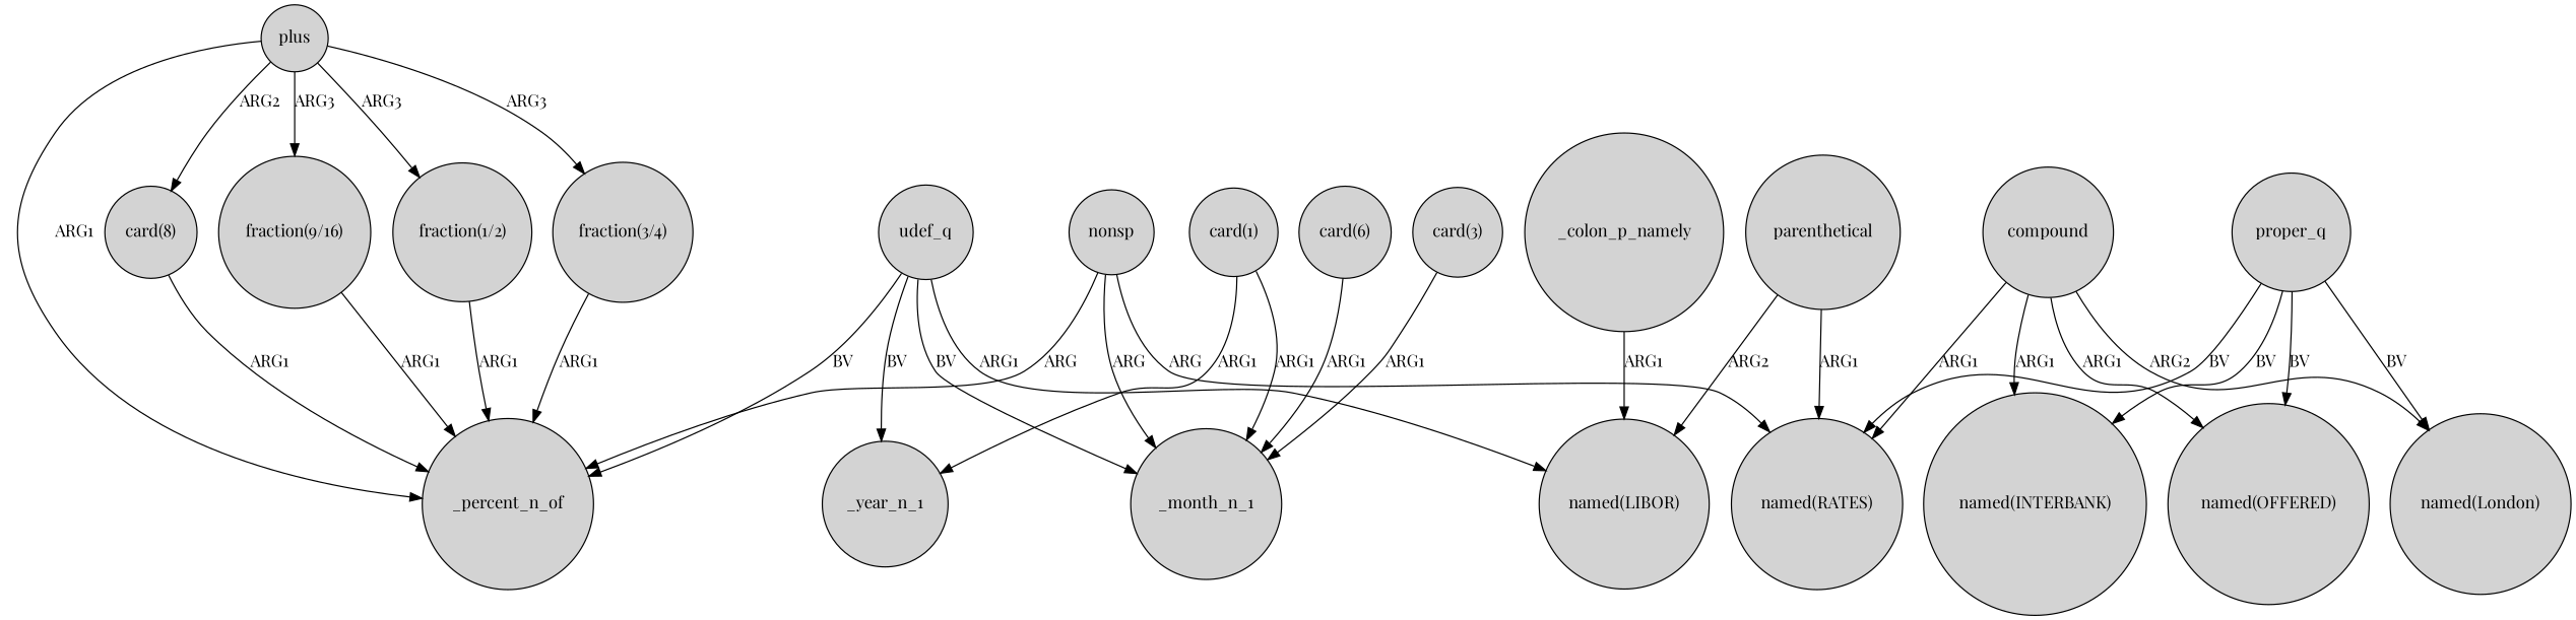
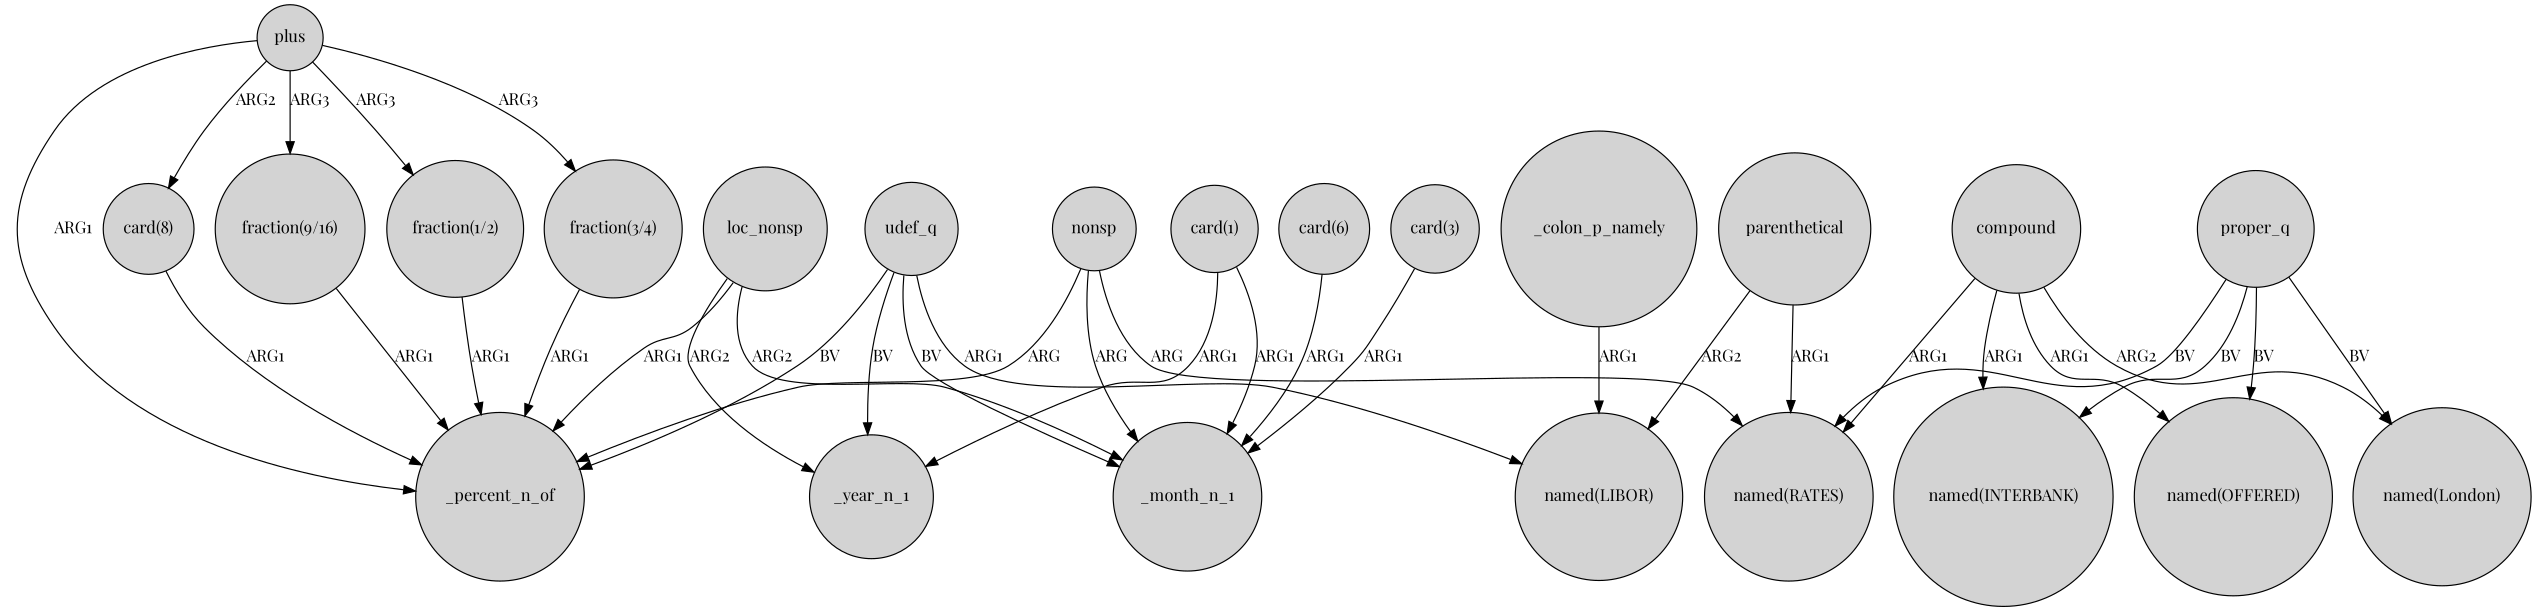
  digraph {
    fontname="Playfair Display"
    node [fontname="Playfair Display" shape=circle style=filled]
    edge [fontname="Playfair Display"]
    plus
    "card(8)"
    _percent_n_of
    "fraction(9/16)"
    "fraction(1/2)"
    "fraction(3/4)"
    compound
    "named(OFFERED)"
    "named(INTERBANK)"
    "named(RATES)"
    "named(London)"
    _colon_p_namely
    "named(LIBOR)"
    parenthetical
    "card(1)"
    _month_n_1
    _year_n_1
+   loc_nonsp
    proper_q
    udef_q
    n21 [label=nonsp]
    "card(6)"
    "card(3)"
    plus -> "card(8)" [label=ARG2]
    plus -> _percent_n_of [label=ARG1]
    plus -> "fraction(9/16)" [label=ARG3]
    plus -> "fraction(1/2)" [label=ARG3]
    plus -> "fraction(3/4)" [label=ARG3]
    "card(8)" -> _percent_n_of [label=ARG1]
    "fraction(9/16)" -> _percent_n_of [label=ARG1]
    "fraction(1/2)" -> _percent_n_of [label=ARG1]
    "fraction(3/4)" -> _percent_n_of [label=ARG1]
    compound -> "named(OFFERED)" [label=ARG1]
    compound -> "named(INTERBANK)" [label=ARG1]
    compound -> "named(RATES)" [label=ARG1]
    compound -> "named(London)" [label=ARG2]
    _colon_p_namely -> "named(LIBOR)" [label=ARG1]
    parenthetical -> "named(RATES)" [label=ARG1]
    parenthetical -> "named(LIBOR)" [label=ARG2]
    "card(1)" -> _month_n_1 [label=ARG1]
    "card(1)" -> _year_n_1 [label=ARG1]
+   loc_nonsp -> _percent_n_of [label=ARG1]
+   loc_nonsp -> _month_n_1 [label=ARG2]
+   loc_nonsp -> _year_n_1 [label=ARG2]
    proper_q -> "named(OFFERED)" [label=BV]
    proper_q -> "named(INTERBANK)" [label=BV]
    proper_q -> "named(RATES)" [label=BV]
    proper_q -> "named(London)" [label=BV]
    udef_q -> _percent_n_of [label=BV]
    udef_q -> "named(LIBOR)" [label=ARG1]
    udef_q -> _month_n_1 [label=BV]
    udef_q -> _year_n_1 [label=BV]
    n21 -> _percent_n_of [label=ARG]
    n21 -> "named(RATES)" [label=ARG]
    n21 -> _month_n_1 [label=ARG]
    "card(6)" -> _month_n_1 [label=ARG1]
    "card(3)" -> _month_n_1 [label=ARG1]
  }
